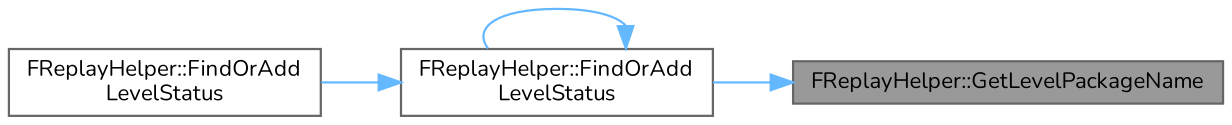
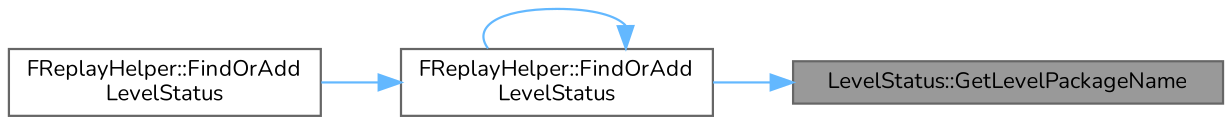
  digraph {
    rankdir=RL
    fontname=Nunito
    node [color=grey40 fillcolor=white fontname=Nunito fontsize=10 shape=box style=filled]
    edge [color=steelblue1 dir=back fontname=Nunito fontsize=10 labelfontname=Helvetica labelfontsize=10 style=solid]
-   n1 [color=gray40 fillcolor=grey60 fontcolor=black height=0.2 label="FReplayHelper::GetLevelPackageName" width=0.4]
+   n1 [color=gray40 fillcolor=grey60 fontcolor=black height=0.2 label="LevelStatus::GetLevelPackageName" width=0.4]
    n2 [height=0.2 label="FReplayHelper::FindOrAdd\lLevelStatus" width=0.4]
    n3 [height=0.2 label="FReplayHelper::FindOrAdd\lLevelStatus" width=0.4]
    n1 -> n2
    n2 -> n2
    n2 -> n3
  }
